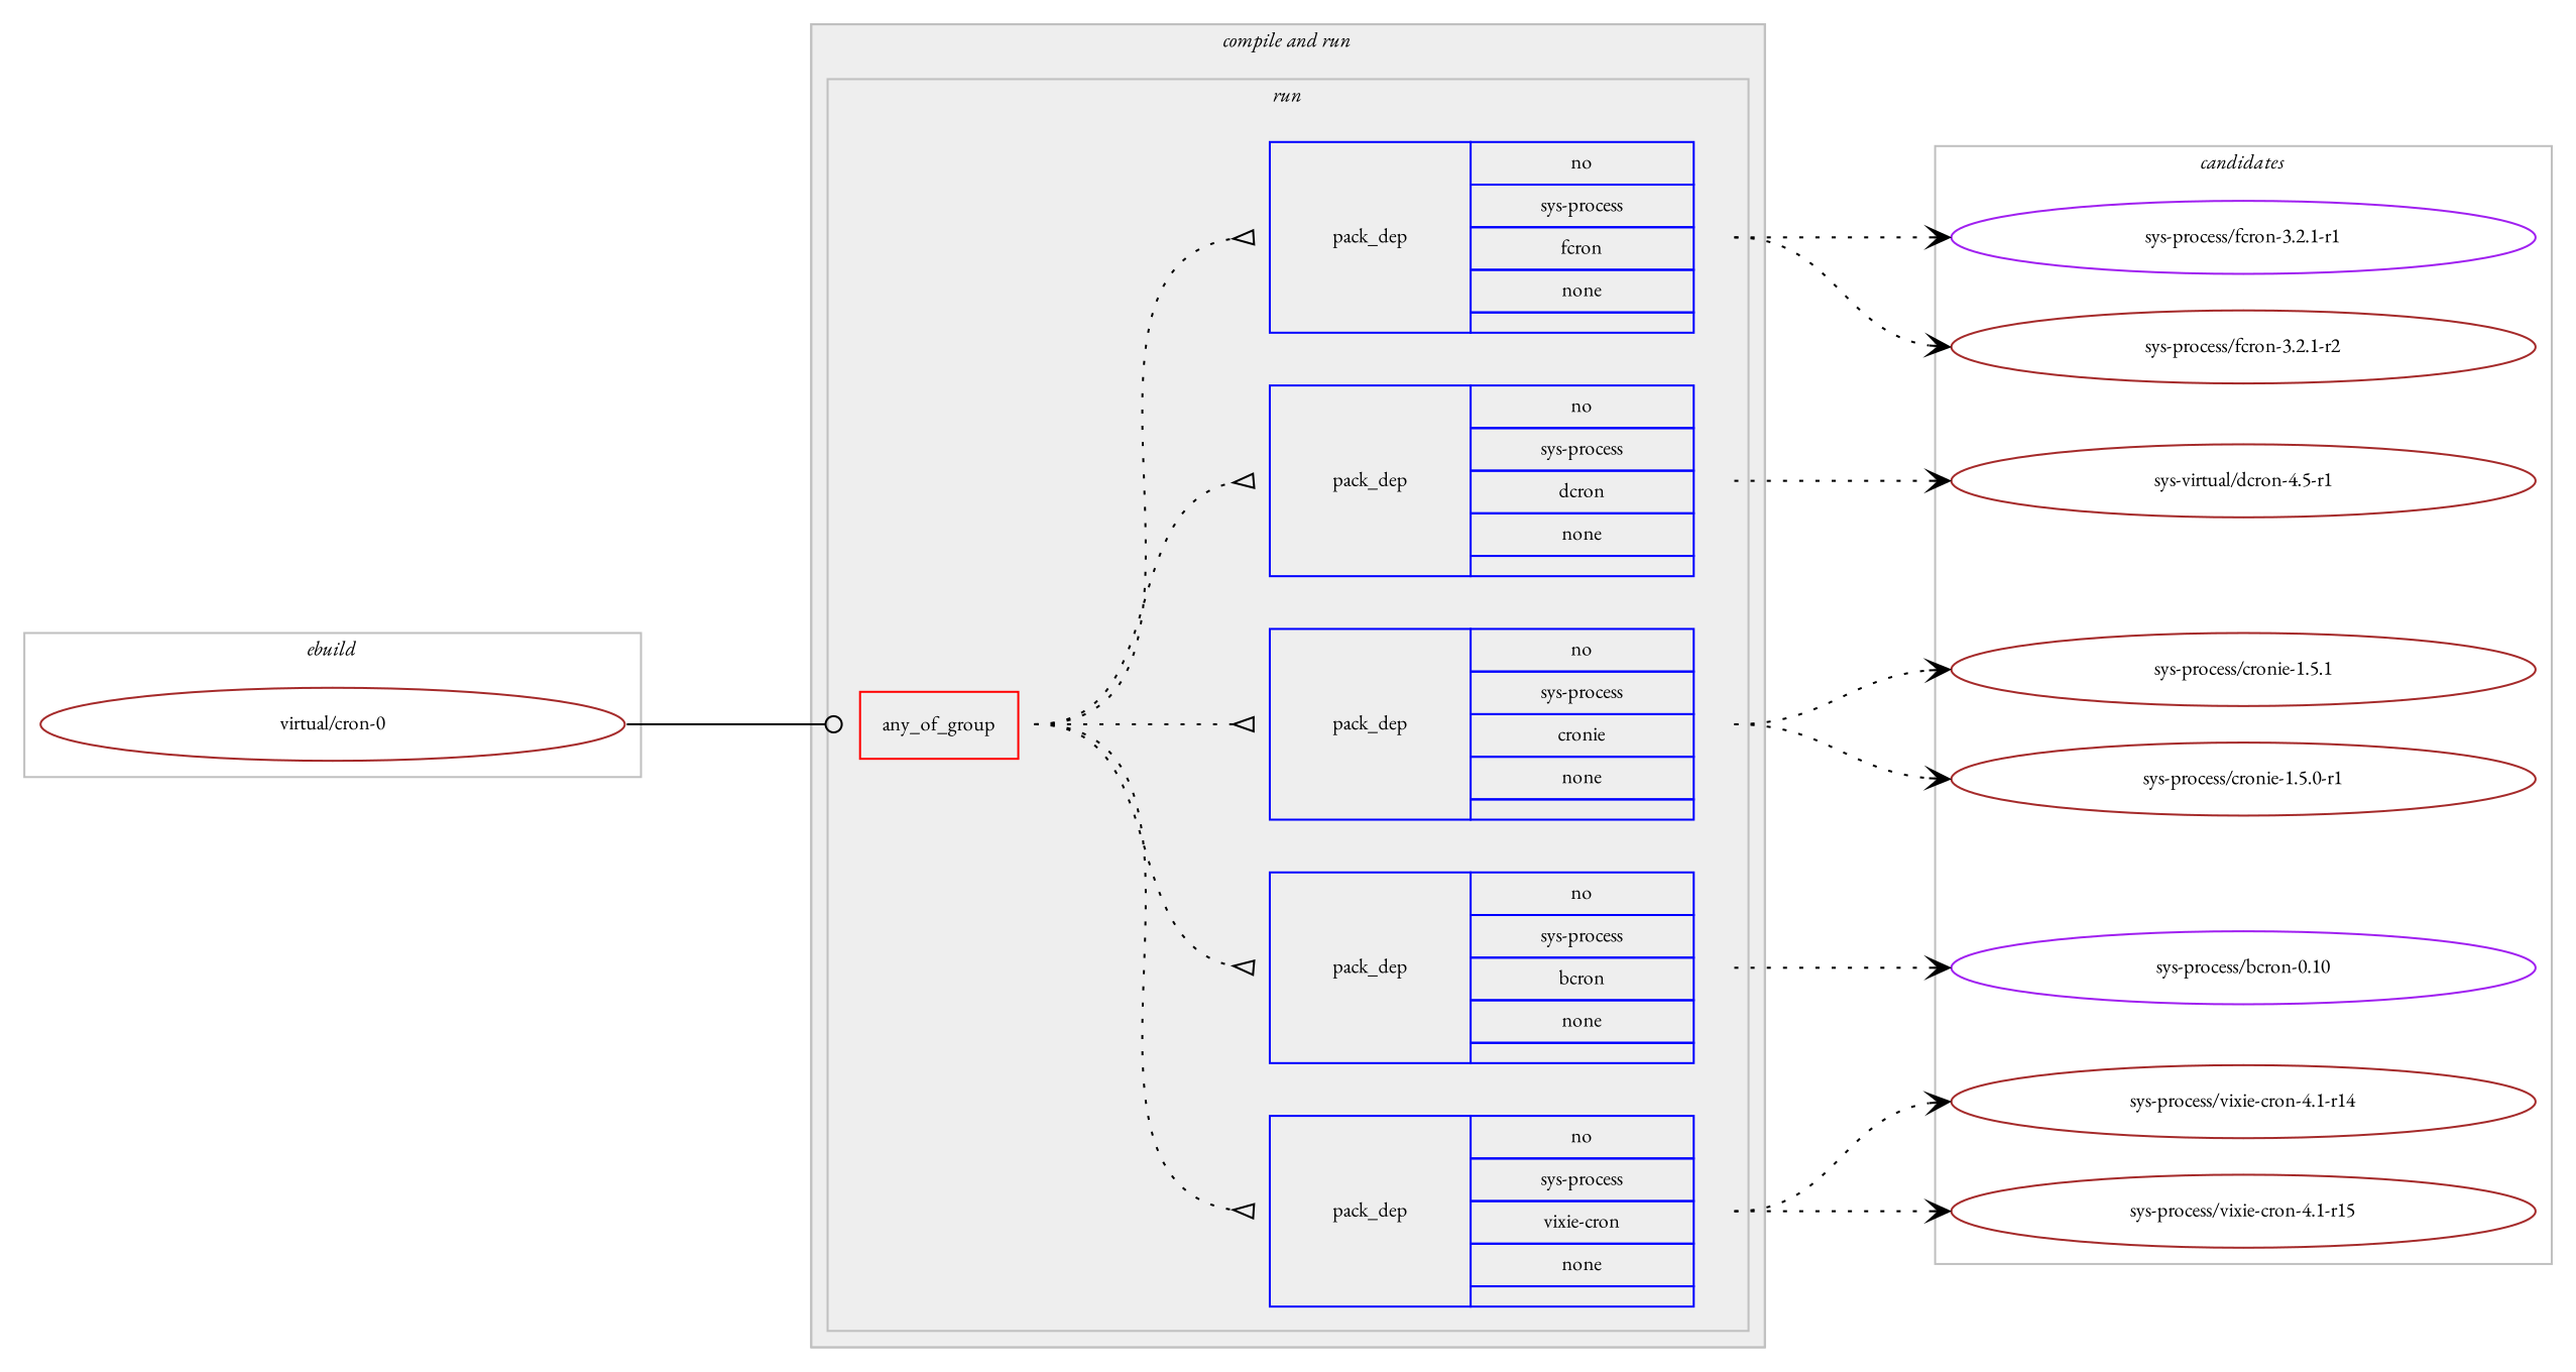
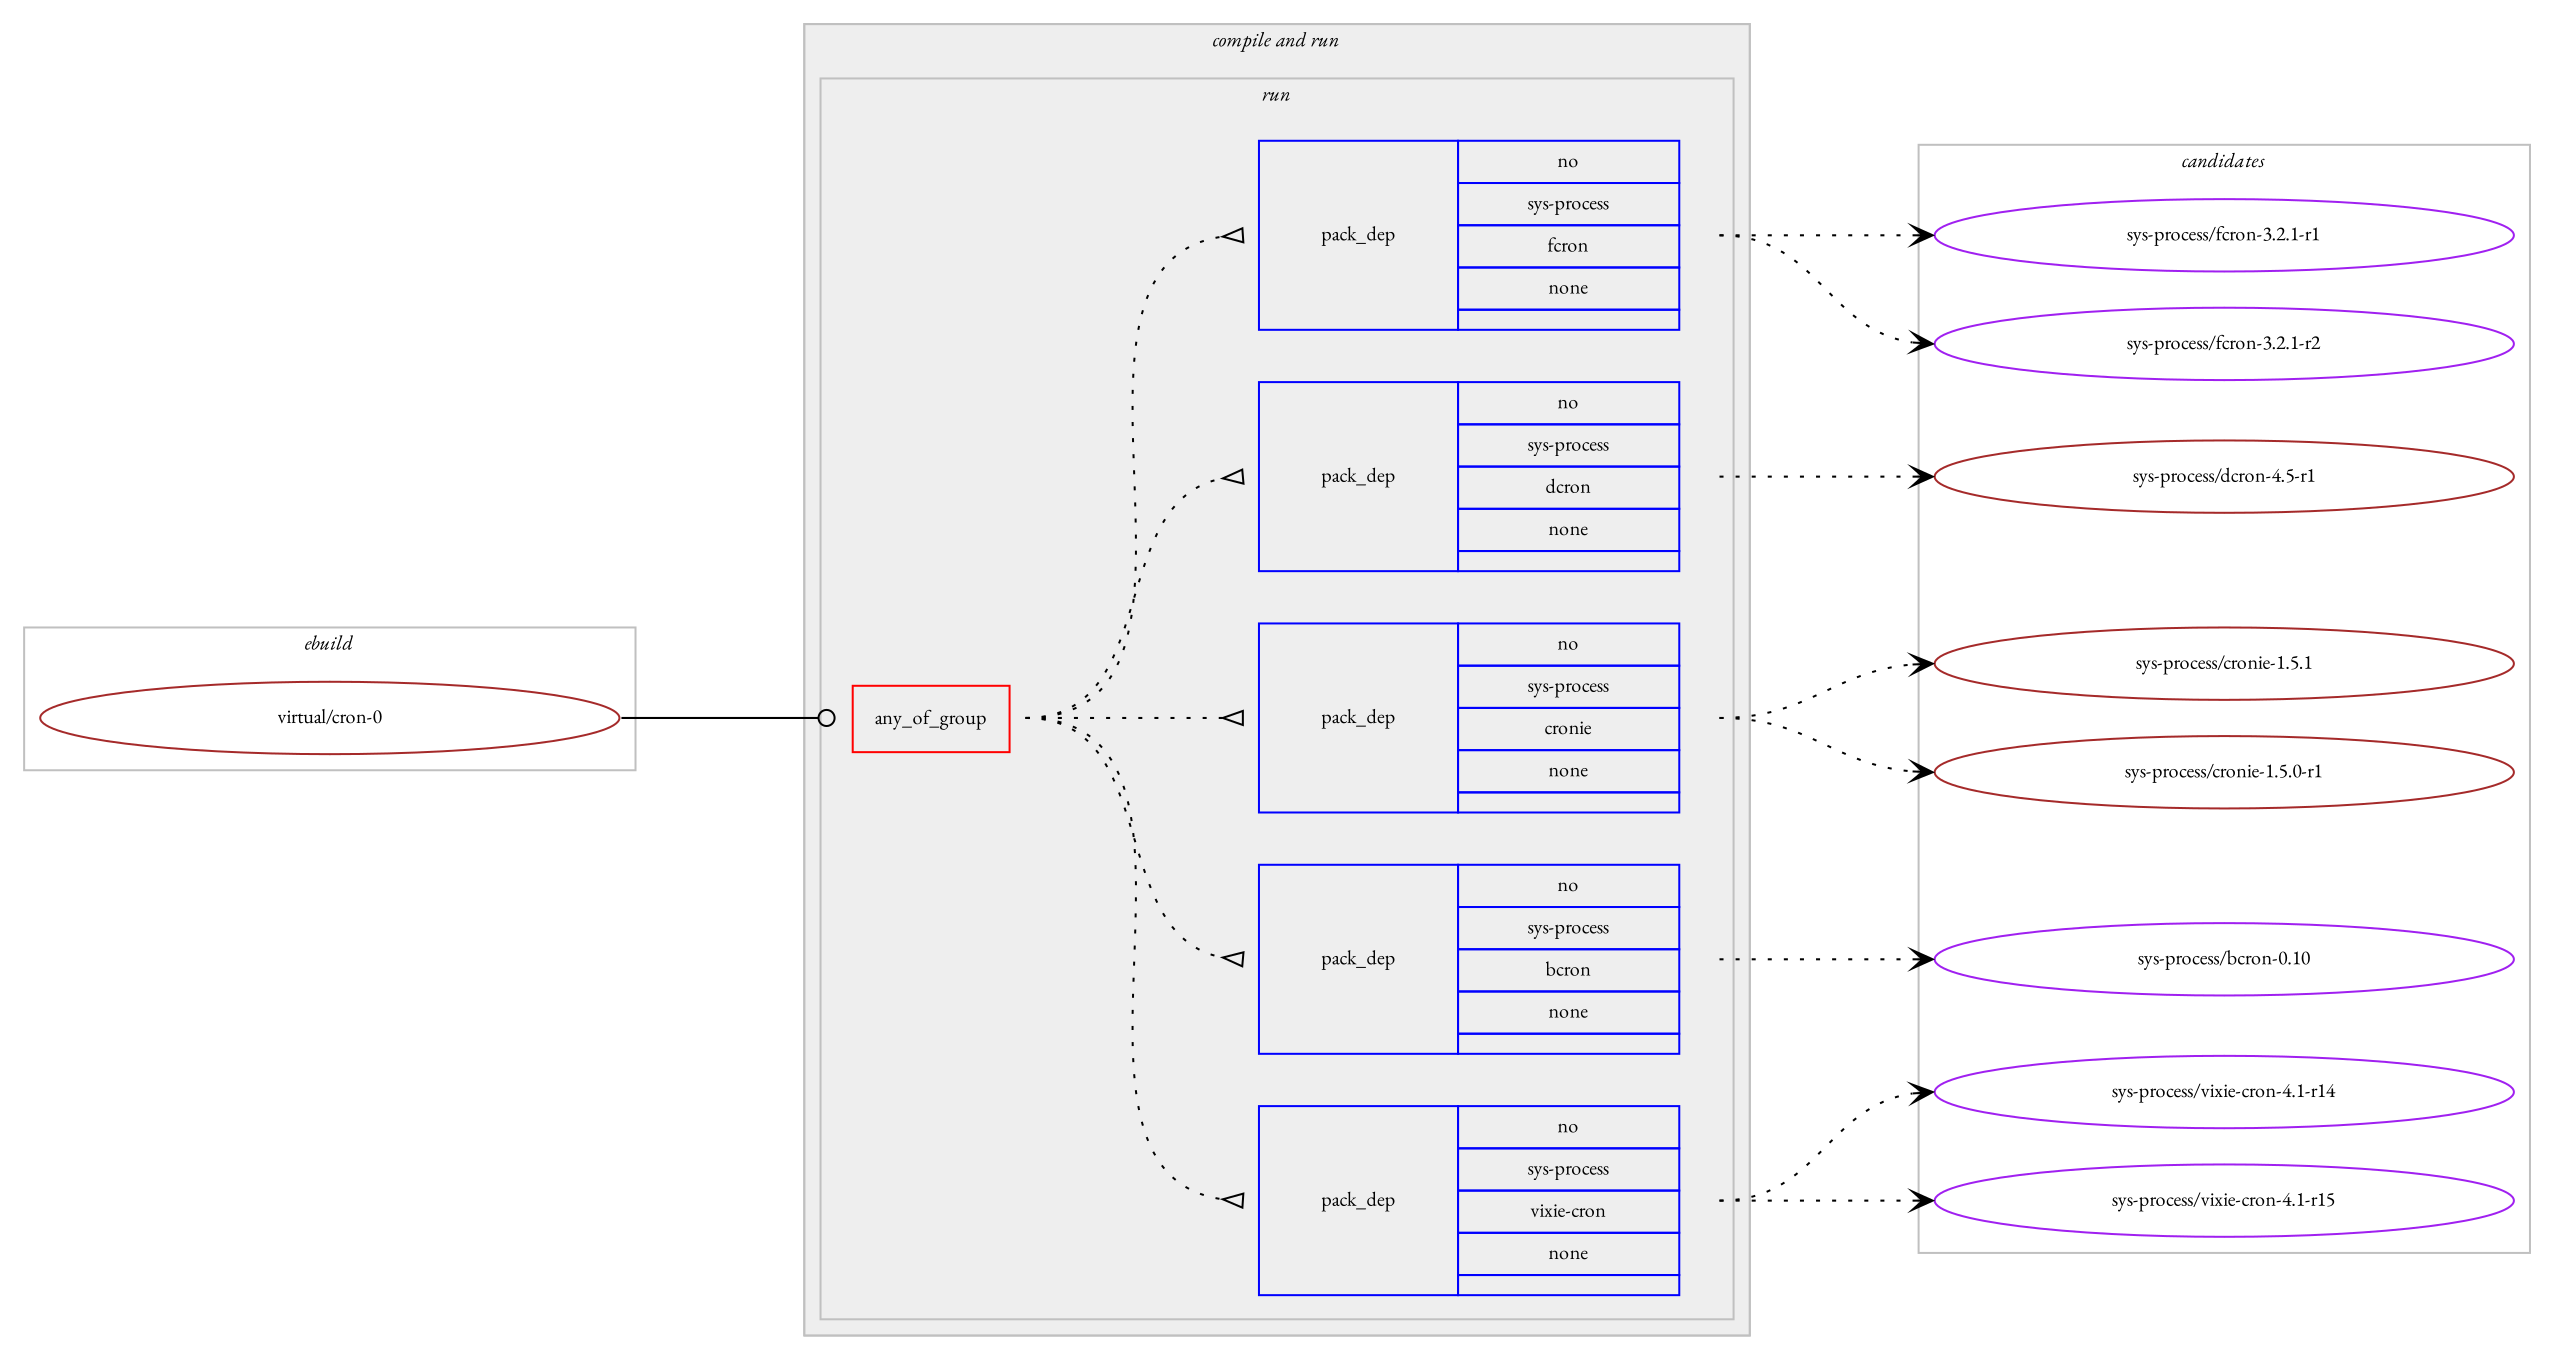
  digraph {
    compound=true
    concentrate=true
    fontname="EB Garamond"
    fontsize=10
    newrank=true
    rankdir=LR
    ranksep=1.5
    node [color=blue fontname="EB Garamond" fontsize=10]
    edge [arrowhead=vee fontname="EB Garamond" headport=w style=dotted tailport=e weight=100]
    n1 [color=brown label="virtual/cron-0" width=4]
    n2 [label=<<TABLE BORDER="0" CELLBORDER="1" CELLSPACING="0" CELLPADDING="4" WIDTH="220"><TR><TD ROWSPAN="6" CELLPADDING="30">pack_dep</TD></TR><TR><TD WIDTH="110">no</TD></TR><TR><TD>sys-process</TD></TR><TR><TD>vixie-cron</TD></TR><TR><TD>none</TD></TR><TR><TD></TD></TR></TABLE>> shape=none]
    n3 [label=<<TABLE BORDER="0" CELLBORDER="1" CELLSPACING="0" CELLPADDING="4" WIDTH="220"><TR><TD ROWSPAN="6" CELLPADDING="30">pack_dep</TD></TR><TR><TD WIDTH="110">no</TD></TR><TR><TD>sys-process</TD></TR><TR><TD>bcron</TD></TR><TR><TD>none</TD></TR><TR><TD></TD></TR></TABLE>> shape=none]
    n4 [label=<<TABLE BORDER="0" CELLBORDER="1" CELLSPACING="0" CELLPADDING="4" WIDTH="220"><TR><TD ROWSPAN="6" CELLPADDING="30">pack_dep</TD></TR><TR><TD WIDTH="110">no</TD></TR><TR><TD>sys-process</TD></TR><TR><TD>cronie</TD></TR><TR><TD>none</TD></TR><TR><TD></TD></TR></TABLE>> shape=none]
    n5 [label=<<TABLE BORDER="0" CELLBORDER="1" CELLSPACING="0" CELLPADDING="4" WIDTH="220"><TR><TD ROWSPAN="6" CELLPADDING="30">pack_dep</TD></TR><TR><TD WIDTH="110">no</TD></TR><TR><TD>sys-process</TD></TR><TR><TD>dcron</TD></TR><TR><TD>none</TD></TR><TR><TD></TD></TR></TABLE>> shape=none]
    n6 [label=<<TABLE BORDER="0" CELLBORDER="1" CELLSPACING="0" CELLPADDING="4" WIDTH="220"><TR><TD ROWSPAN="6" CELLPADDING="30">pack_dep</TD></TR><TR><TD WIDTH="110">no</TD></TR><TR><TD>sys-process</TD></TR><TR><TD>fcron</TD></TR><TR><TD>none</TD></TR><TR><TD></TD></TR></TABLE>> shape=none]
    n7 [color=red label=<<TABLE BORDER="0" CELLBORDER="1" CELLSPACING="0" CELLPADDING="4"><TR><TD CELLPADDING="10">any_of_group</TD></TR></TABLE>> shape=none]
-   n8 [color=brown label="sys-process/vixie-cron-4.1-r14" width=4]
-   n9 [color=brown label="sys-process/vixie-cron-4.1-r15" width=4]
+   n8 [color=purple label="sys-process/vixie-cron-4.1-r14" width=4]
+   n9 [color=purple label="sys-process/vixie-cron-4.1-r15" width=4]
    n10 [color=purple label="sys-process/bcron-0.10" width=4]
    n11 [color=brown label="sys-process/cronie-1.5.0-r1" width=4]
    n12 [color=brown label="sys-process/cronie-1.5.1" width=4]
-   n13 [color=brown label="sys-virtual/dcron-4.5-r1" width=4]
+   n13 [color=brown label="sys-process/dcron-4.5-r1" width=4]
    n14 [color=purple label="sys-process/fcron-3.2.1-r1" width=4]
-   n15 [color=brown label="sys-process/fcron-3.2.1-r2" width=4]
+   n15 [color=purple label="sys-process/fcron-3.2.1-r2" width=4]
    subgraph cluster_1 {
      color=gray
      label=<<i>ebuild</i>>
      rank=same
      n1
    }
    subgraph cluster_2 {
      color=gray
      label=<<i>dependencies</i>>
      subgraph cluster_3 {
        color=gray
        fillcolor="#eeeeee"
        label=<<i>compile</i>>
        style=filled
      }
      subgraph cluster_4 {
        color=gray
        fillcolor="#eeeeee"
        label=<<i>compile and run</i>>
        style=filled
      }
      subgraph cluster_5 {
        color=gray
        fillcolor="#eeeeee"
        label=<<i>run</i>>
        style=filled
        subgraph sub_6 {
          color=gray
          fillcolor="#eeeeee"
          label=<<i>run</i>>
          style=filled
          n7
          subgraph sub_7 {
            color=gray
            fillcolor="#eeeeee"
            label=<<i>run</i>>
            style=filled
            n2
          }
          subgraph sub_8 {
            color=gray
            fillcolor="#eeeeee"
            label=<<i>run</i>>
            style=filled
            n3
          }
          subgraph sub_9 {
            color=gray
            fillcolor="#eeeeee"
            label=<<i>run</i>>
            style=filled
            n4
          }
          subgraph sub_10 {
            color=gray
            fillcolor="#eeeeee"
            label=<<i>run</i>>
            style=filled
            n5
          }
          subgraph sub_11 {
            color=gray
            fillcolor="#eeeeee"
            label=<<i>run</i>>
            style=filled
            n6
          }
        }
      }
    }
    subgraph cluster_12 {
      color=gray
      label=<<i>candidates</i>>
      rank=same
      subgraph sub_13 {
        color=black
        label=<<i>candidates</i>>
        nodesep=1
        rank=same
        n8
        n9
      }
      subgraph sub_14 {
        color=black
        label=<<i>candidates</i>>
        nodesep=1
        rank=same
        n10
      }
      subgraph sub_15 {
        color=black
        label=<<i>candidates</i>>
        nodesep=1
        rank=same
        n11
        n12
      }
      subgraph sub_16 {
        color=black
        label=<<i>candidates</i>>
        nodesep=1
        rank=same
        n13
      }
      subgraph sub_17 {
        color=black
        label=<<i>candidates</i>>
        nodesep=1
        rank=same
        n14
        n15
      }
    }
    n1 -> n7 [arrowhead=odot style=solid weight=20]
    n2 -> n8
    n2 -> n9
    n3 -> n10
    n4 -> n11
    n4 -> n12
    n5 -> n13
    n6 -> n14
    n6 -> n15
    n7 -> n2 [arrowhead=oinv weight=20]
    n7 -> n3 [arrowhead=oinv weight=20]
    n7 -> n4 [arrowhead=oinv weight=20]
    n7 -> n5 [arrowhead=oinv weight=20]
    n7 -> n6 [arrowhead=oinv weight=20]
  }
